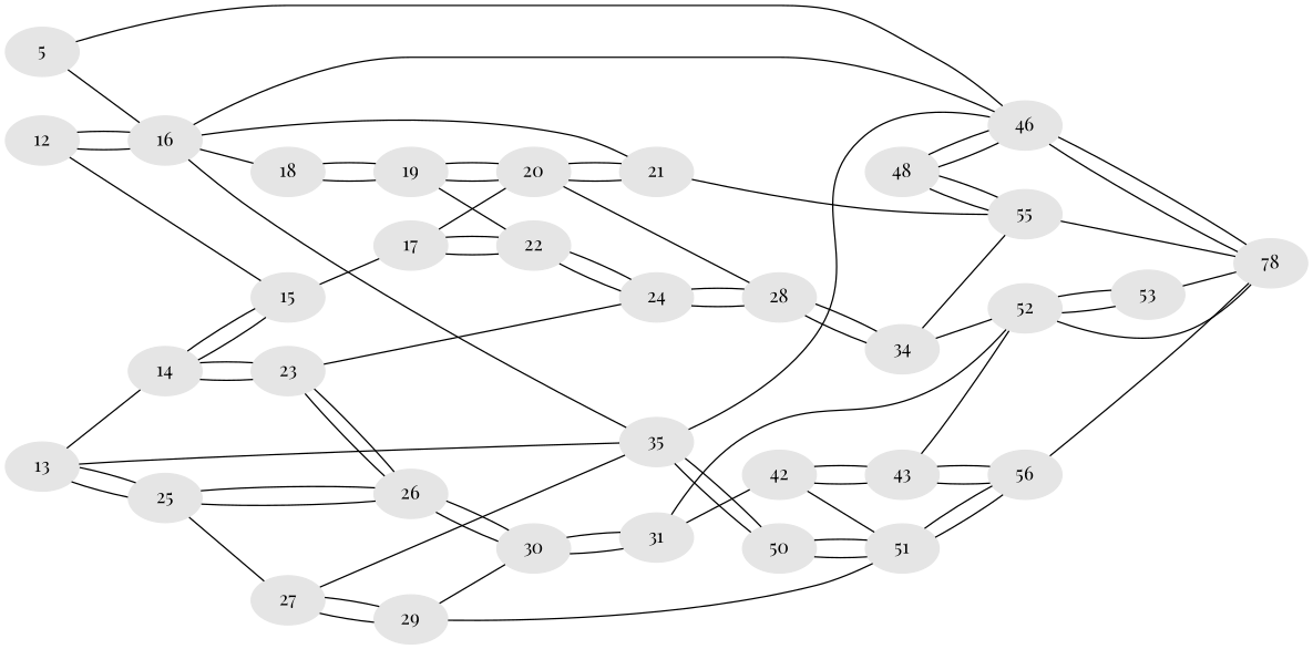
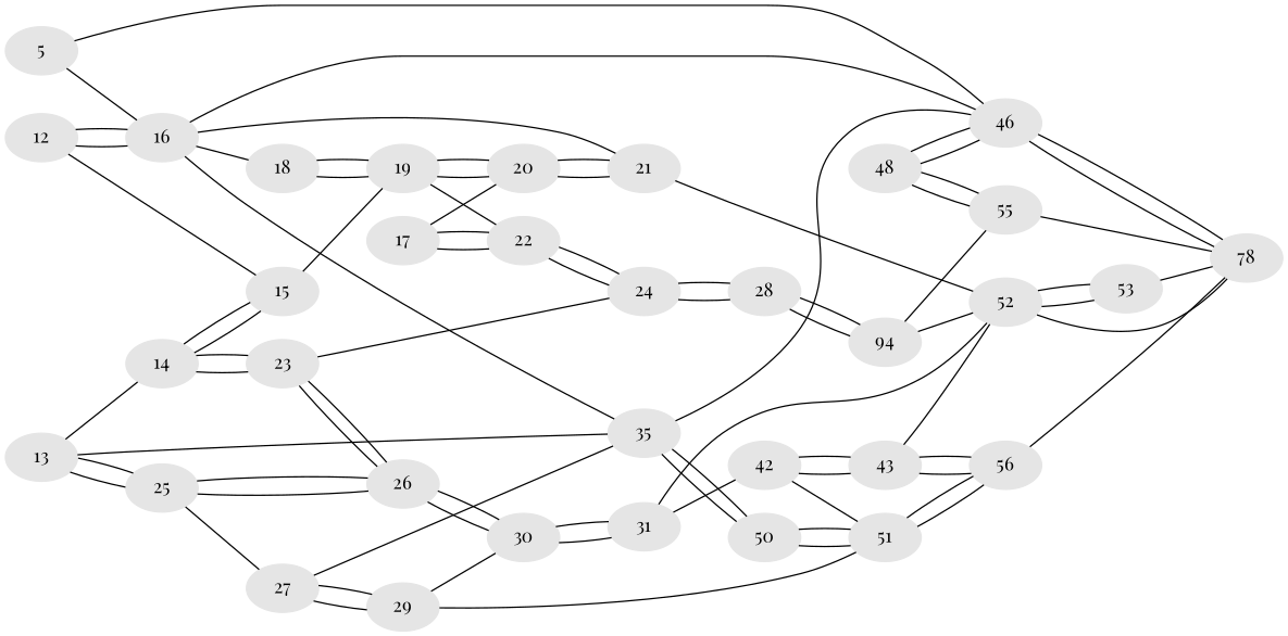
  graph {
    fontname="Playfair Display"
    rankdir=LR
    node [color=gray90 fontname="Playfair Display" style=filled]
    edge [fontname="Playfair Display"]
    16 [super="+10+8"]
    5
    n3 [label=46 super="+4"]
    35 [super="+3"]
    18
    21
    n7 [label=78 super="+57+54"]
    12 [super="+11"]
    15
    17
    13
    14
    25
    23
    26
    27
    50 [super="+47+36"]
    24
    22
    20
    19
    55 [super="+39"]
    28
-   34
+   34 [label=94]
    30
    29
    31
    51 [super="+46+45"]
    52 [super="+44+32+33"]
    56
    42 [super="+41"]
    43
    53
    48
    16 -- n3
    16 -- 35
    16 -- 18
    16 -- 21
    5 -- 16
    5 -- n3
    n3 -- n7
    n3 -- n7
    35 -- n3 [weight=2]
    35 -- 50 [weight=2]
    35 -- 50
    18 -- 19
    18 -- 19
-   21 -- 55
+   21 -- 52
    12 -- 16 [weight=3]
    12 -- 16
    12 -- 15
-   15 -- 17
+   15 -- 19
    17 -- 22
    17 -- 22
    17 -- 20
    13 -- 35
    13 -- 14
    13 -- 25
    13 -- 25
    14 -- 15
    14 -- 15
    14 -- 23
    14 -- 23
    25 -- 26
    25 -- 26
    25 -- 27
    23 -- 26
    23 -- 26
    23 -- 24
    26 -- 30
    26 -- 30
    27 -- 35
    27 -- 29
    27 -- 29
    50 -- 51 [weight=3]
    50 -- 51
    24 -- 28
    24 -- 28
    22 -- 24
    22 -- 24
    20 -- 21
    20 -- 21
-   20 -- 28
    19 -- 22
    19 -- 20
    19 -- 20
    55 -- n7
    28 -- 34
    28 -- 34
    34 -- 55
    34 -- 52
    30 -- 31
    30 -- 31
    29 -- 30
    29 -- 51
    31 -- 52
    31 -- 42
    51 -- 56
    51 -- 56
    52 -- n7
    52 -- 53 [weight=2]
    52 -- 53
    56 -- n7
    42 -- 51 [weight=2]
    42 -- 43
    42 -- 43
    43 -- 52
    43 -- 56
    43 -- 56
    53 -- n7
    48 -- n3
    48 -- n3
    48 -- 55 [weight=2]
    48 -- 55
  }
